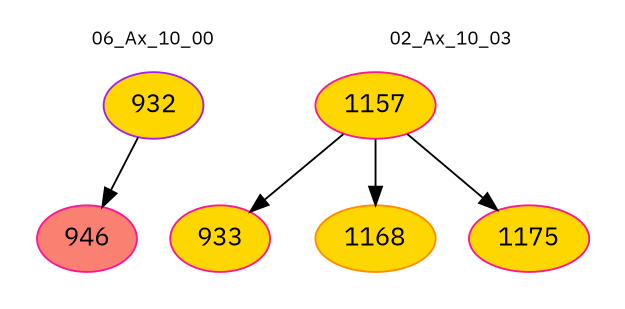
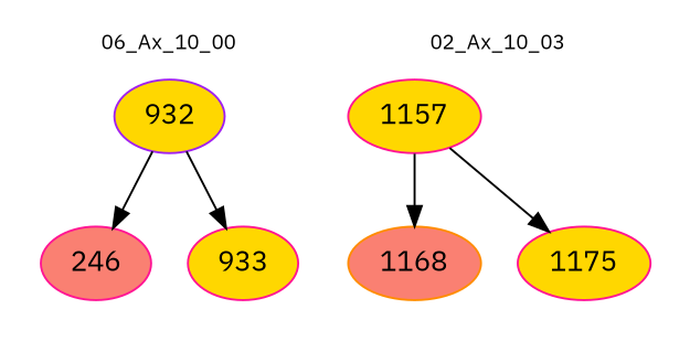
  digraph {
    fontname="IBM Plex Sans"
    node [color=deeppink fillcolor=gold fontname="IBM Plex Sans" style=filled]
    edge [color=black fontname="IBM Plex Sans"]
    n1 [color=purple label=932]
    n2 [label=933]
-   n3 [fillcolor=salmon label=946]
+   n3 [fillcolor=salmon label=246]
    n4 [label=1157]
-   n5 [color=darkorange label=1168]
+   n5 [color=darkorange fillcolor=salmon label=1168]
    n6 [label=1175]
    subgraph cluster_1 {
      color=white
      fontsize=10
      label="06_Ax_10_00"
      n1
      n2
      n3
    }
    subgraph cluster_2 {
      color=white
      fontsize=10
      label="02_Ax_10_03"
      n4
      n5
      n6
    }
-   n4 -> n2
+   n1 -> n2
    n1 -> n3
    n4 -> n5
    n4 -> n6
  }
